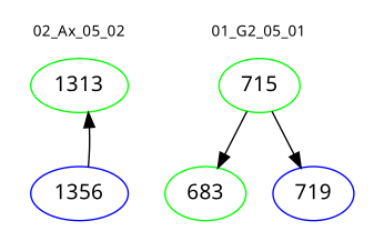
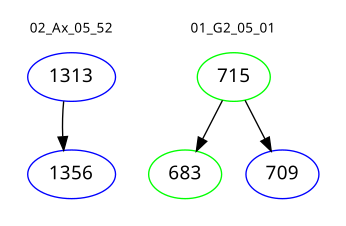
  digraph {
    fontname="Noto Sans"
    node [color=green fontname="Noto Sans"]
    edge [color=black fontname="Noto Sans"]
-   n1 [label=1313]
+   n1 [color=blue label=1313]
    n2 [color=blue label=1356]
    n3 [label=715]
    n4 [label=683]
-   n5 [color=blue label=719]
+   n5 [color=blue label=709]
    subgraph cluster_1 {
      color=white
      fontsize=10
-     label="02_Ax_05_02"
+     label="02_Ax_05_52"
      n1
      n2
    }
    subgraph cluster_2 {
      color=white
      fontsize=10
      label="01_G2_05_01"
      n3
      n4
      n5
    }
-   n2 -> n1
+   n1 -> n2
    n3 -> n4
    n3 -> n5
  }
